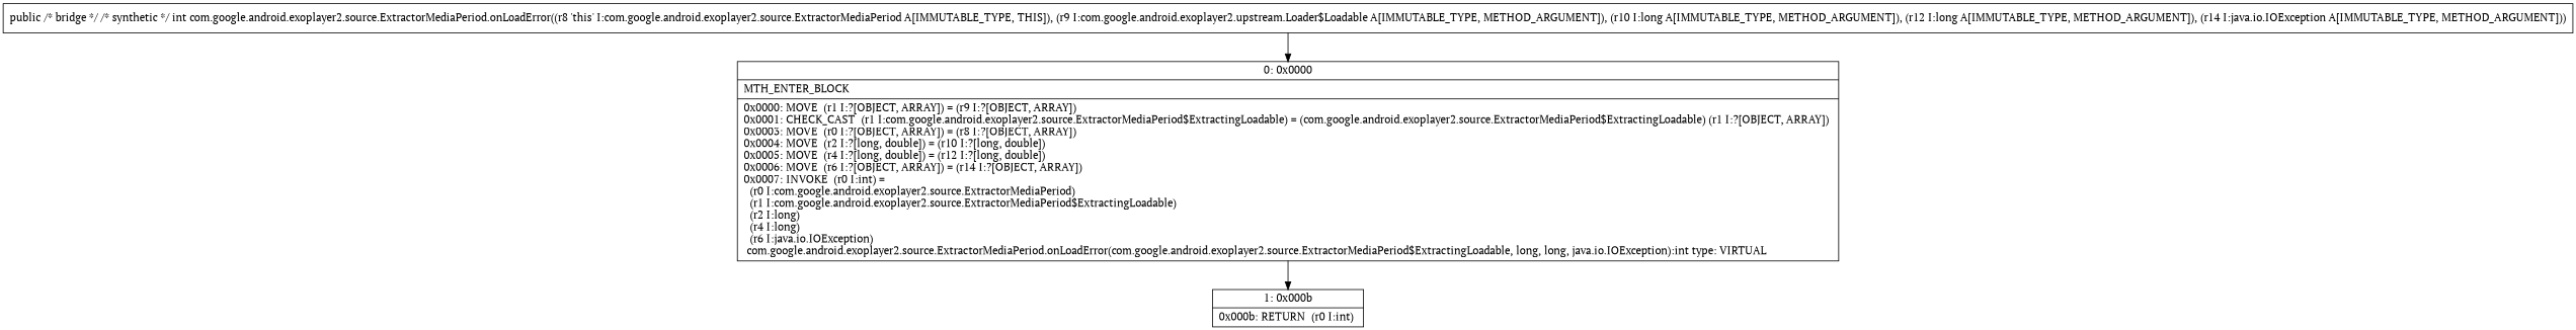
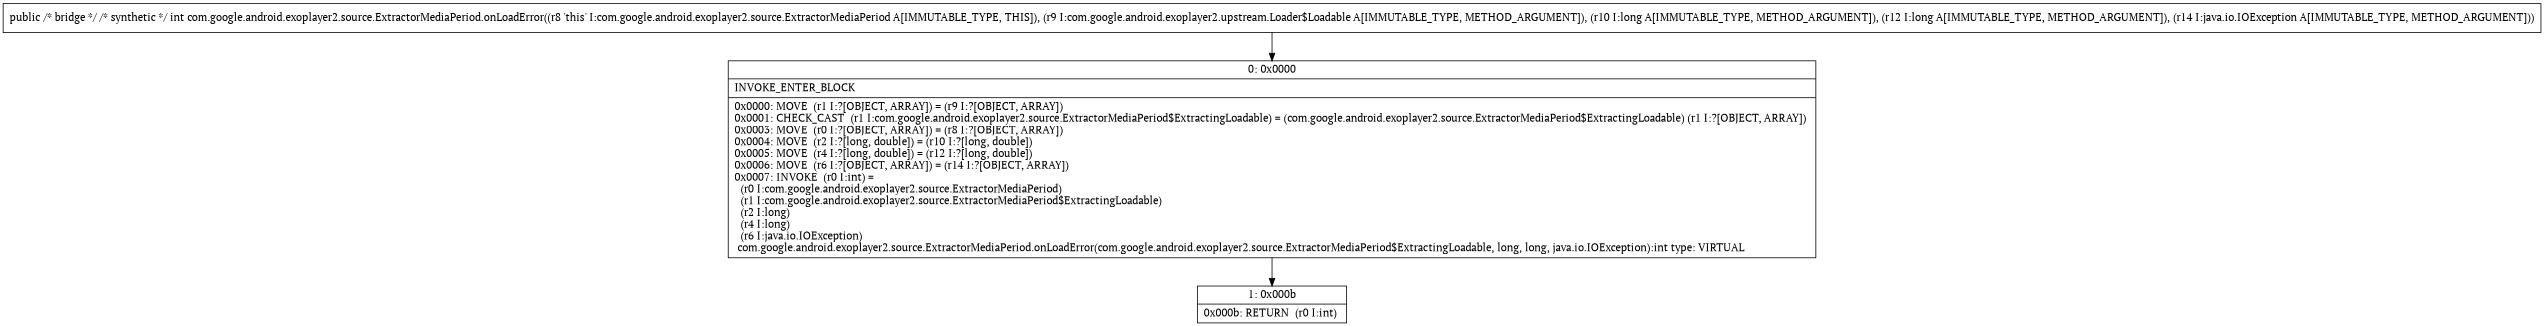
  digraph {
    fontname="PT Serif"
    node [shape=record fontname="PT Serif"]
    edge [fontname="PT Serif"]
-   n1 [label="{0\:\ 0x0000|MTH_ENTER_BLOCK\l|0x0000: MOVE  (r1 I:?[OBJECT, ARRAY]) = (r9 I:?[OBJECT, ARRAY]) \l0x0001: CHECK_CAST  (r1 I:com.google.android.exoplayer2.source.ExtractorMediaPeriod$ExtractingLoadable) = (com.google.android.exoplayer2.source.ExtractorMediaPeriod$ExtractingLoadable) (r1 I:?[OBJECT, ARRAY]) \l0x0003: MOVE  (r0 I:?[OBJECT, ARRAY]) = (r8 I:?[OBJECT, ARRAY]) \l0x0004: MOVE  (r2 I:?[long, double]) = (r10 I:?[long, double]) \l0x0005: MOVE  (r4 I:?[long, double]) = (r12 I:?[long, double]) \l0x0006: MOVE  (r6 I:?[OBJECT, ARRAY]) = (r14 I:?[OBJECT, ARRAY]) \l0x0007: INVOKE  (r0 I:int) = \l  (r0 I:com.google.android.exoplayer2.source.ExtractorMediaPeriod)\l  (r1 I:com.google.android.exoplayer2.source.ExtractorMediaPeriod$ExtractingLoadable)\l  (r2 I:long)\l  (r4 I:long)\l  (r6 I:java.io.IOException)\l com.google.android.exoplayer2.source.ExtractorMediaPeriod.onLoadError(com.google.android.exoplayer2.source.ExtractorMediaPeriod$ExtractingLoadable, long, long, java.io.IOException):int type: VIRTUAL \l}"]
+   n1 [label="{0\:\ 0x0000|INVOKE_ENTER_BLOCK\l|0x0000: MOVE  (r1 I:?[OBJECT, ARRAY]) = (r9 I:?[OBJECT, ARRAY]) \l0x0001: CHECK_CAST  (r1 I:com.google.android.exoplayer2.source.ExtractorMediaPeriod$ExtractingLoadable) = (com.google.android.exoplayer2.source.ExtractorMediaPeriod$ExtractingLoadable) (r1 I:?[OBJECT, ARRAY]) \l0x0003: MOVE  (r0 I:?[OBJECT, ARRAY]) = (r8 I:?[OBJECT, ARRAY]) \l0x0004: MOVE  (r2 I:?[long, double]) = (r10 I:?[long, double]) \l0x0005: MOVE  (r4 I:?[long, double]) = (r12 I:?[long, double]) \l0x0006: MOVE  (r6 I:?[OBJECT, ARRAY]) = (r14 I:?[OBJECT, ARRAY]) \l0x0007: INVOKE  (r0 I:int) = \l  (r0 I:com.google.android.exoplayer2.source.ExtractorMediaPeriod)\l  (r1 I:com.google.android.exoplayer2.source.ExtractorMediaPeriod$ExtractingLoadable)\l  (r2 I:long)\l  (r4 I:long)\l  (r6 I:java.io.IOException)\l com.google.android.exoplayer2.source.ExtractorMediaPeriod.onLoadError(com.google.android.exoplayer2.source.ExtractorMediaPeriod$ExtractingLoadable, long, long, java.io.IOException):int type: VIRTUAL \l}"]
    n2 [label="{1\:\ 0x000b|0x000b: RETURN  (r0 I:int) \l}"]
    n3 [label="{public \/* bridge *\/ \/* synthetic *\/ int com.google.android.exoplayer2.source.ExtractorMediaPeriod.onLoadError((r8 'this' I:com.google.android.exoplayer2.source.ExtractorMediaPeriod A[IMMUTABLE_TYPE, THIS]), (r9 I:com.google.android.exoplayer2.upstream.Loader$Loadable A[IMMUTABLE_TYPE, METHOD_ARGUMENT]), (r10 I:long A[IMMUTABLE_TYPE, METHOD_ARGUMENT]), (r12 I:long A[IMMUTABLE_TYPE, METHOD_ARGUMENT]), (r14 I:java.io.IOException A[IMMUTABLE_TYPE, METHOD_ARGUMENT])) }"]
    n1 -> n2
    n3 -> n1
  }
